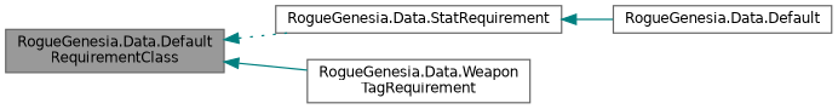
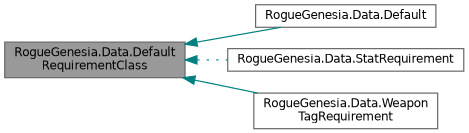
  digraph {
    rankdir=LR
    node [color=gray40 fillcolor=white fontname=Helvetica fontsize=10 shape=box style=filled]
    edge [color=teal dir=back fontname=Helvetica fontsize=10 labelfontname=Helvetica labelfontsize=10 style=solid]
    n1 [fillcolor=grey60 fontcolor=black height=0.2 label="RogueGenesia.Data.Default\lRequirementClass" width=0.4]
    n2 [height=0.2 label="RogueGenesia.Data.Default" width=0.4]
    n3 [height=0.2 label="RogueGenesia.Data.StatRequirement" width=0.4]
    n4 [height=0.2 label="RogueGenesia.Data.Weapon\lTagRequirement" width=0.4]
-   n3 -> n2
+   n1 -> n2
    n1 -> n3 [style=dotted]
    n1 -> n4
  }
